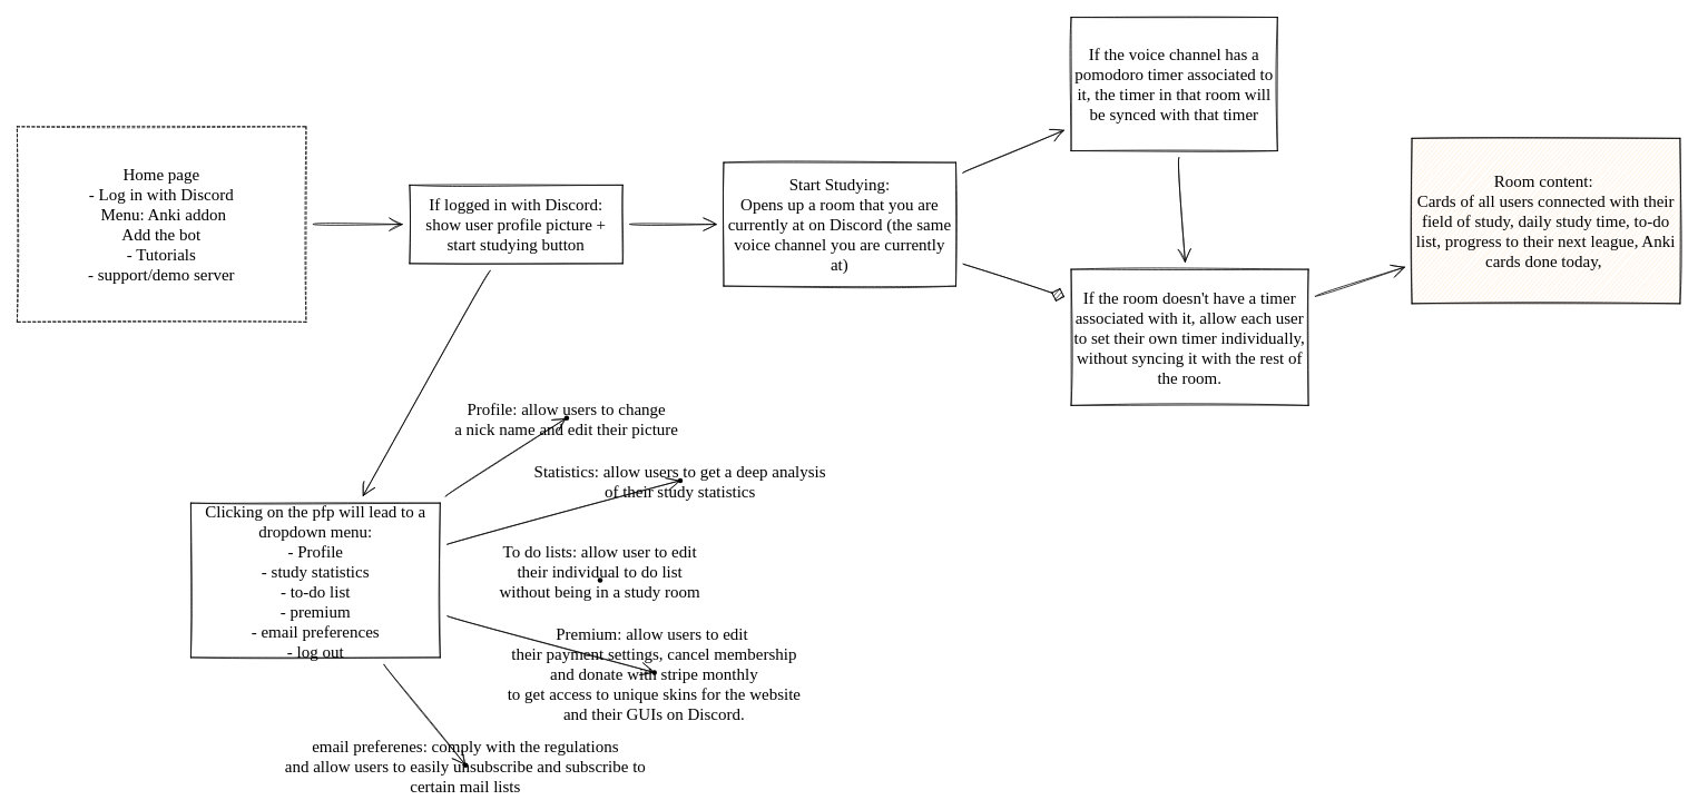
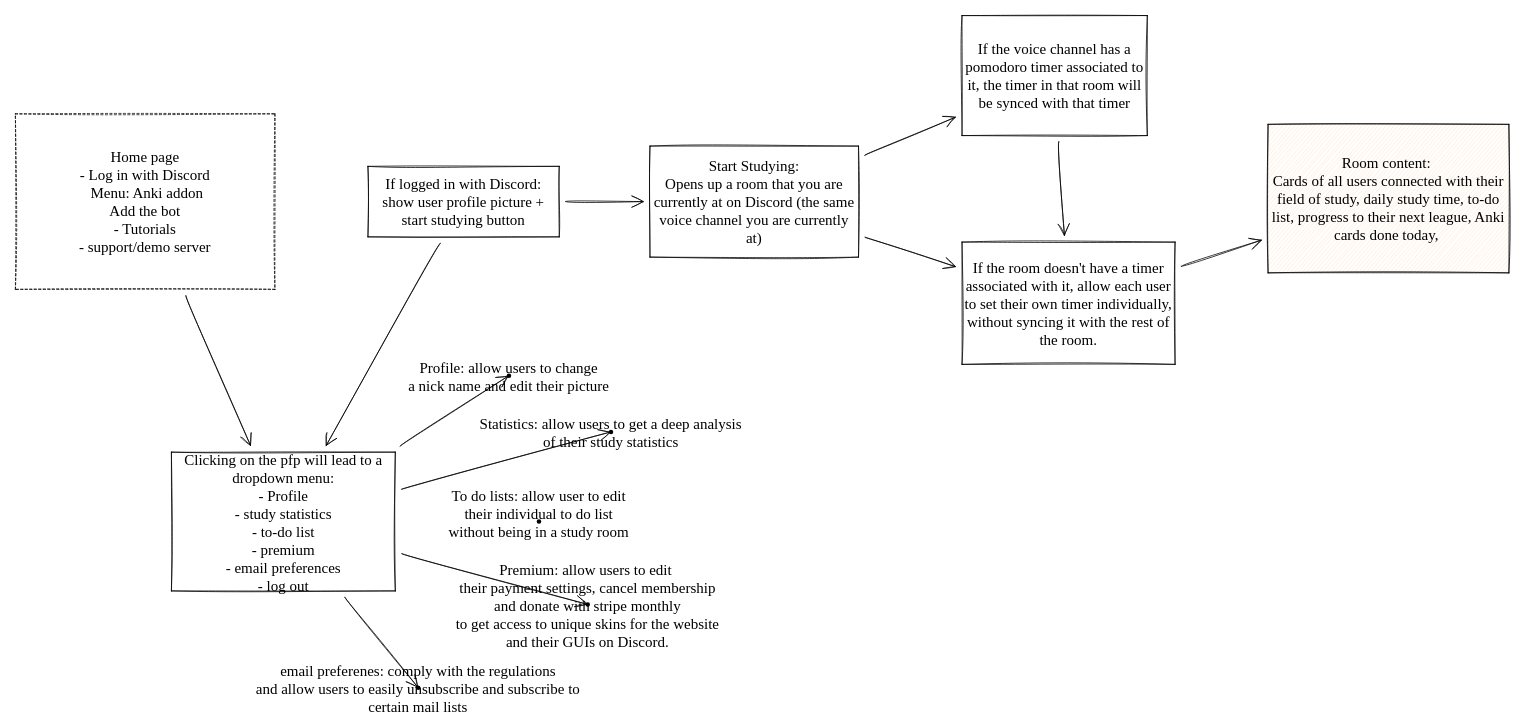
  <mxCell id="0" />
  <mxCell id="1" parent="0" />
- <mxCell id="2" value="" style="edgeStyle=none;curved=1;rounded=0;sketch=1;hachureGap=4;orthogonalLoop=1;jettySize=auto;html=1;fontFamily=Architects Daughter;fontSource=https%3A%2F%2Ffonts.googleapis.com%2Fcss%3Ffamily%3DArchitects%2BDaughter;fontSize=16;endArrow=open;startSize=14;endSize=14;sourcePerimeterSpacing=8;targetPerimeterSpacing=8;" edge="1" parent="1" source="3" target="6"><mxGeometry relative="1" as="geometry" /></mxCell>
+ <mxCell id="2" value="" style="edgeStyle=none;curved=1;rounded=0;sketch=1;hachureGap=4;orthogonalLoop=1;jettySize=auto;html=1;fontFamily=Architects Daughter;fontSource=https%3A%2F%2Ffonts.googleapis.com%2Fcss%3Ffamily%3DArchitects%2BDaughter;fontSize=16;endArrow=open;startSize=14;endSize=14;sourcePerimeterSpacing=8;targetPerimeterSpacing=8;" edge="1" parent="1" source="3" target="19"><mxGeometry relative="1" as="geometry" /></mxCell>
  <mxCell id="3" value="Home page&lt;br&gt;- Log in with Discord&lt;br&gt;&amp;nbsp;Menu: Anki addon&lt;br&gt;Add the bot&lt;br&gt;- Tutorials&lt;br&gt;- support/demo server&lt;br&gt;" style="rounded=0;whiteSpace=wrap;html=1;sketch=1;hachureGap=4;fontFamily=Architects Daughter;fontSource=https%3A%2F%2Ffonts.googleapis.com%2Fcss%3Ffamily%3DArchitects%2BDaughter;fontSize=20;dashed=1;" vertex="1" parent="1"><mxGeometry x="20" y="151" width="346" height="234" as="geometry" /></mxCell>
  <mxCell id="4" value="" style="edgeStyle=none;curved=1;rounded=0;sketch=1;hachureGap=4;orthogonalLoop=1;jettySize=auto;html=1;fontFamily=Architects Daughter;fontSource=https%3A%2F%2Ffonts.googleapis.com%2Fcss%3Ffamily%3DArchitects%2BDaughter;fontSize=16;endArrow=open;startSize=14;endSize=14;sourcePerimeterSpacing=8;targetPerimeterSpacing=8;" edge="1" parent="1" source="6" target="9"><mxGeometry relative="1" as="geometry" /></mxCell>
  <mxCell id="5" value="" style="edgeStyle=none;curved=1;rounded=0;sketch=1;hachureGap=4;orthogonalLoop=1;jettySize=auto;html=1;fontFamily=Architects Daughter;fontSource=https%3A%2F%2Ffonts.googleapis.com%2Fcss%3Ffamily%3DArchitects%2BDaughter;fontSize=16;endArrow=open;startSize=14;endSize=14;sourcePerimeterSpacing=8;targetPerimeterSpacing=8;" edge="1" parent="1" source="6" target="19"><mxGeometry relative="1" as="geometry" /></mxCell>
  <mxCell id="6" value="If logged in with Discord:&lt;br&gt;show user profile picture + start studying button" style="whiteSpace=wrap;html=1;sketch=1;hachureGap=4;fontFamily=Architects Daughter;fontSource=https%3A%2F%2Ffonts.googleapis.com%2Fcss%3Ffamily%3DArchitects%2BDaughter;fontSize=20;" vertex="1" parent="1"><mxGeometry x="490" y="221" width="255" height="94" as="geometry" /></mxCell>
  <mxCell id="7" value="" style="edgeStyle=none;curved=1;rounded=0;sketch=1;hachureGap=4;orthogonalLoop=1;jettySize=auto;html=1;fontFamily=Architects Daughter;fontSource=https%3A%2F%2Ffonts.googleapis.com%2Fcss%3Ffamily%3DArchitects%2BDaughter;fontSize=16;endArrow=open;startSize=14;endSize=14;sourcePerimeterSpacing=8;targetPerimeterSpacing=8;" edge="1" parent="1" source="9" target="11"><mxGeometry relative="1" as="geometry" /></mxCell>
- <mxCell id="8" value="" style="edgeStyle=none;curved=1;rounded=0;sketch=1;hachureGap=4;orthogonalLoop=1;jettySize=auto;html=1;fontFamily=Architects Daughter;fontSource=https%3A%2F%2Ffonts.googleapis.com%2Fcss%3Ffamily%3DArchitects%2BDaughter;fontSize=16;endArrow=diamond;startSize=14;endSize=14;sourcePerimeterSpacing=8;targetPerimeterSpacing=8;" edge="1" parent="1" source="9" target="13"><mxGeometry relative="1" as="geometry" /></mxCell>
+ <mxCell id="8" value="" style="edgeStyle=none;curved=1;rounded=0;sketch=1;hachureGap=4;orthogonalLoop=1;jettySize=auto;html=1;fontFamily=Architects Daughter;fontSource=https%3A%2F%2Ffonts.googleapis.com%2Fcss%3Ffamily%3DArchitects%2BDaughter;fontSize=16;endArrow=open;startSize=14;endSize=14;sourcePerimeterSpacing=8;targetPerimeterSpacing=8;" edge="1" parent="1" source="9" target="13"><mxGeometry relative="1" as="geometry" /></mxCell>
  <mxCell id="9" value="Start Studying:&lt;br&gt;Opens up a room that you are currently at on Discord (the same voice channel you are currently at)" style="whiteSpace=wrap;html=1;sketch=1;hachureGap=4;fontFamily=Architects Daughter;fontSource=https%3A%2F%2Ffonts.googleapis.com%2Fcss%3Ffamily%3DArchitects%2BDaughter;fontSize=20;" vertex="1" parent="1"><mxGeometry x="866" y="194" width="278" height="148" as="geometry" /></mxCell>
  <mxCell id="10" style="edgeStyle=none;curved=1;rounded=0;sketch=1;hachureGap=4;orthogonalLoop=1;jettySize=auto;html=1;fontFamily=Architects Daughter;fontSource=https%3A%2F%2Ffonts.googleapis.com%2Fcss%3Ffamily%3DArchitects%2BDaughter;fontSize=16;endArrow=open;startSize=14;endSize=14;sourcePerimeterSpacing=8;targetPerimeterSpacing=8;" edge="1" parent="1" source="11" target="13"><mxGeometry relative="1" as="geometry" /></mxCell>
  <mxCell id="11" value="If the voice channel has a pomodoro timer associated to it, the timer in that room will be synced with that timer" style="whiteSpace=wrap;html=1;sketch=1;hachureGap=4;fontFamily=Architects Daughter;fontSource=https%3A%2F%2Ffonts.googleapis.com%2Fcss%3Ffamily%3DArchitects%2BDaughter;fontSize=20;" vertex="1" parent="1"><mxGeometry x="1282" y="20" width="247" height="160" as="geometry" /></mxCell>
  <mxCell id="12" value="" style="edgeStyle=none;curved=1;rounded=0;sketch=1;hachureGap=4;orthogonalLoop=1;jettySize=auto;html=1;fontFamily=Architects Daughter;fontSource=https%3A%2F%2Ffonts.googleapis.com%2Fcss%3Ffamily%3DArchitects%2BDaughter;fontSize=16;endArrow=open;startSize=14;endSize=14;sourcePerimeterSpacing=8;targetPerimeterSpacing=8;" edge="1" parent="1" source="13" target="14"><mxGeometry relative="1" as="geometry" /></mxCell>
  <mxCell id="13" value="If the room doesn't have a timer associated with it, allow each user to set their own timer individually, without syncing it with the rest of the room." style="whiteSpace=wrap;html=1;sketch=1;hachureGap=4;fontFamily=Architects Daughter;fontSource=https%3A%2F%2Ffonts.googleapis.com%2Fcss%3Ffamily%3DArchitects%2BDaughter;fontSize=20;" vertex="1" parent="1"><mxGeometry x="1282" y="322" width="284" height="163" as="geometry" /></mxCell>
  <mxCell id="14" value="Room content:&amp;nbsp;&lt;br&gt;Cards of all users connected with their field of study, daily study time, to-do list, progress to their next league, Anki cards done today,&amp;nbsp;" style="whiteSpace=wrap;html=1;sketch=1;hachureGap=4;fontFamily=Architects Daughter;fontSource=https%3A%2F%2Ffonts.googleapis.com%2Fcss%3Ffamily%3DArchitects%2BDaughter;fontSize=20;fillColor=#ffe6cc;" vertex="1" parent="1"><mxGeometry x="1690" y="165" width="321" height="198" as="geometry" /></mxCell>
  <mxCell id="15" value="" style="edgeStyle=none;curved=1;rounded=0;sketch=1;hachureGap=4;orthogonalLoop=1;jettySize=auto;html=1;fontFamily=Architects Daughter;fontSource=https%3A%2F%2Ffonts.googleapis.com%2Fcss%3Ffamily%3DArchitects%2BDaughter;fontSize=16;endArrow=open;startSize=14;endSize=14;sourcePerimeterSpacing=8;targetPerimeterSpacing=8;" edge="1" parent="1" source="19" target="20"><mxGeometry relative="1" as="geometry" /></mxCell>
  <mxCell id="16" value="" style="edgeStyle=none;curved=1;rounded=0;sketch=1;hachureGap=4;orthogonalLoop=1;jettySize=auto;html=1;fontFamily=Architects Daughter;fontSource=https%3A%2F%2Ffonts.googleapis.com%2Fcss%3Ffamily%3DArchitects%2BDaughter;fontSize=16;endArrow=open;startSize=14;endSize=14;sourcePerimeterSpacing=8;targetPerimeterSpacing=8;" edge="1" parent="1" source="19" target="21"><mxGeometry relative="1" as="geometry" /></mxCell>
  <mxCell id="17" value="" style="edgeStyle=none;curved=1;rounded=0;sketch=1;hachureGap=4;orthogonalLoop=1;jettySize=auto;html=1;fontFamily=Architects Daughter;fontSource=https%3A%2F%2Ffonts.googleapis.com%2Fcss%3Ffamily%3DArchitects%2BDaughter;fontSize=16;endArrow=open;startSize=14;endSize=14;sourcePerimeterSpacing=8;targetPerimeterSpacing=8;" edge="1" parent="1" source="19" target="23"><mxGeometry relative="1" as="geometry" /></mxCell>
  <mxCell id="18" value="" style="edgeStyle=none;curved=1;rounded=0;sketch=1;hachureGap=4;orthogonalLoop=1;jettySize=auto;html=1;fontFamily=Architects Daughter;fontSource=https%3A%2F%2Ffonts.googleapis.com%2Fcss%3Ffamily%3DArchitects%2BDaughter;fontSize=16;endArrow=open;startSize=14;endSize=14;sourcePerimeterSpacing=8;targetPerimeterSpacing=8;" edge="1" parent="1" source="19" target="24"><mxGeometry relative="1" as="geometry" /></mxCell>
  <mxCell id="19" value="Clicking on the pfp will lead to a dropdown menu:&lt;br&gt;- Profile&lt;br&gt;- study statistics&lt;br&gt;- to-do list&lt;br&gt;- premium&lt;br&gt;- email preferences&lt;br&gt;- log out" style="whiteSpace=wrap;html=1;sketch=1;hachureGap=4;fontFamily=Architects Daughter;fontSource=https%3A%2F%2Ffonts.googleapis.com%2Fcss%3Ffamily%3DArchitects%2BDaughter;fontSize=20;" vertex="1" parent="1"><mxGeometry x="228" y="602" width="298.5" height="185" as="geometry" /></mxCell>
  <mxCell id="20" value="Profile: allow users to change&#10;a nick name and edit their picture" style="shape=waypoint;sketch=0;size=6;pointerEvents=1;points=[];fillColor=none;resizable=0;rotatable=0;perimeter=centerPerimeter;snapToPoint=1;hachureGap=4;fontFamily=Architects Daughter;fontSource=https%3A%2F%2Ffonts.googleapis.com%2Fcss%3Ffamily%3DArchitects%2BDaughter;fontSize=20;" vertex="1" parent="1"><mxGeometry x="658" y="480" width="40" height="40" as="geometry" /></mxCell>
  <mxCell id="21" value="Statistics: allow users to get a deep analysis&#10;of their study statistics" style="shape=waypoint;sketch=0;size=6;pointerEvents=1;points=[];fillColor=none;resizable=0;rotatable=0;perimeter=centerPerimeter;snapToPoint=1;hachureGap=4;fontFamily=Architects Daughter;fontSource=https%3A%2F%2Ffonts.googleapis.com%2Fcss%3Ffamily%3DArchitects%2BDaughter;fontSize=20;" vertex="1" parent="1"><mxGeometry x="794" y="555" width="40" height="40" as="geometry" /></mxCell>
  <mxCell id="22" value="To do lists: allow user to edit&#10;their individual to do list&#10;without being in a study room&#10;" style="shape=waypoint;sketch=0;size=6;pointerEvents=1;points=[];fillColor=none;resizable=0;rotatable=0;perimeter=centerPerimeter;snapToPoint=1;hachureGap=4;fontFamily=Architects Daughter;fontSource=https%3A%2F%2Ffonts.googleapis.com%2Fcss%3Ffamily%3DArchitects%2BDaughter;fontSize=20;" vertex="1" parent="1"><mxGeometry x="698" y="674.5" width="40" height="40" as="geometry" /></mxCell>
  <mxCell id="23" value="Premium: allow users to edit &#10;their payment settings, cancel membership&#10;and donate with stripe monthly&#10;to get access to unique skins for the website&#10;and their GUIs on Discord." style="shape=waypoint;sketch=0;size=6;pointerEvents=1;points=[];fillColor=none;resizable=0;rotatable=0;perimeter=centerPerimeter;snapToPoint=1;hachureGap=4;fontFamily=Architects Daughter;fontSource=https%3A%2F%2Ffonts.googleapis.com%2Fcss%3Ffamily%3DArchitects%2BDaughter;fontSize=20;" vertex="1" parent="1"><mxGeometry x="763" y="785" width="40" height="40" as="geometry" /></mxCell>
  <mxCell id="24" value="email preferenes: comply with the regulations&#10;and allow users to easily unsubscribe and subscribe to&#10;certain mail lists" style="shape=waypoint;sketch=0;size=6;pointerEvents=1;points=[];fillColor=none;resizable=0;rotatable=0;perimeter=centerPerimeter;snapToPoint=1;hachureGap=4;fontFamily=Architects Daughter;fontSource=https%3A%2F%2Ffonts.googleapis.com%2Fcss%3Ffamily%3DArchitects%2BDaughter;fontSize=20;" vertex="1" parent="1"><mxGeometry x="537" y="896" width="40" height="40" as="geometry" /></mxCell>
  <mxCell id="25" style="edgeStyle=none;curved=1;rounded=0;sketch=1;hachureGap=4;orthogonalLoop=1;jettySize=auto;html=1;fontFamily=Architects Daughter;fontSource=https%3A%2F%2Ffonts.googleapis.com%2Fcss%3Ffamily%3DArchitects%2BDaughter;fontSize=16;endArrow=open;startSize=14;endSize=14;sourcePerimeterSpacing=8;targetPerimeterSpacing=8;" edge="1" parent="1" source="24" target="24"><mxGeometry relative="1" as="geometry" /></mxCell>
